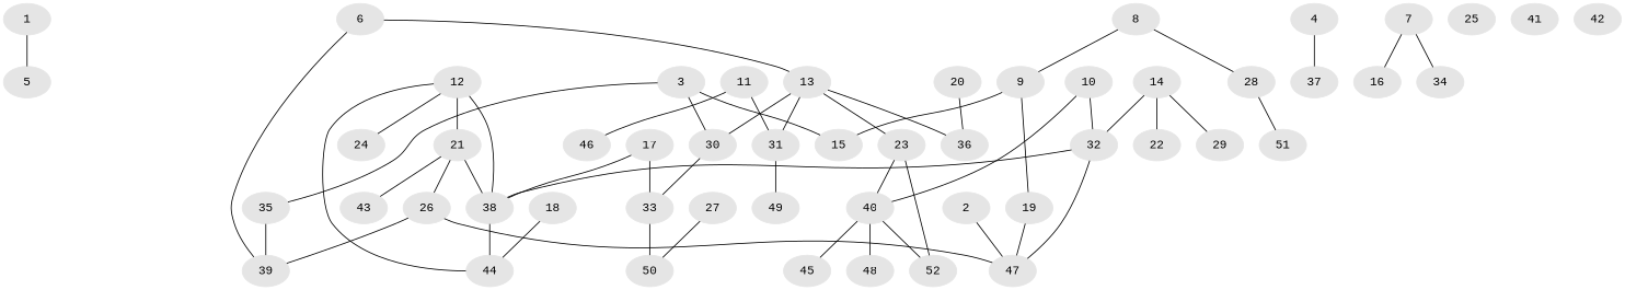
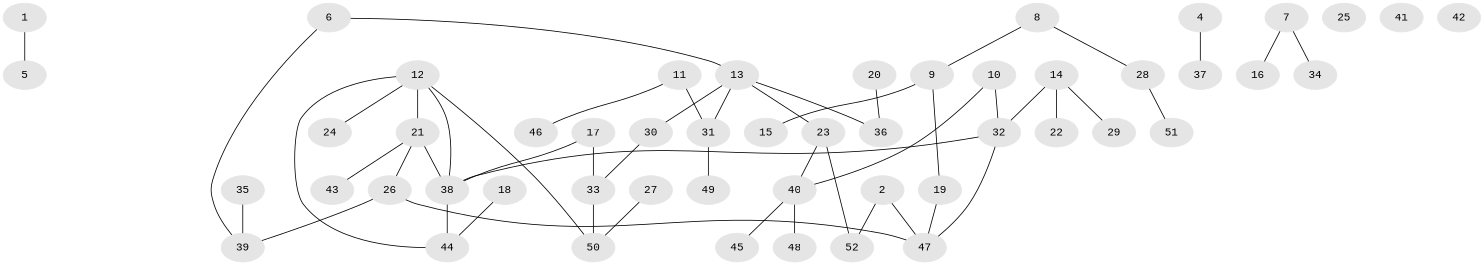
  graph {
    fontname="Liberation Mono"
    node [color=gray90 fontname="Liberation Mono" style=filled]
    edge [fontname="Liberation Mono"]
    1
    5
    2
    47
    52
-   3
    15
    30
    35
    23
    40
    33
    39
    4
    37
    6
    13
    31
    36
    7
    16
    34
    8
    9
    28
    19
    51
    10
    32
    38
    45
    48
    11
    46
    49
    12
    21
    24
    44
    50
    26
    43
    14
    22
    29
    17
    18
    20
    25
    27
    41
    42
    1 -- 5
    2 -- 47
-   40 -- 52
-   3 -- 15
-   3 -- 30
-   3 -- 35
+   2 -- 52
    30 -- 33
    35 -- 39
    23 -- 52
    23 -- 40
    40 -- 45
    40 -- 48
    33 -- 50
    4 -- 37
    6 -- 39
    6 -- 13
    13 -- 30
    13 -- 23
    13 -- 31
    13 -- 36
    31 -- 49
    7 -- 16
    7 -- 34
    8 -- 9
    8 -- 28
    9 -- 15
    9 -- 19
    28 -- 51
    19 -- 47
    10 -- 40
    10 -- 32
    32 -- 47
    32 -- 38
    38 -- 44
    11 -- 31
    11 -- 46
    12 -- 38
    12 -- 21
    12 -- 24
    12 -- 44
+   12 -- 50
    21 -- 38
    21 -- 26
    21 -- 43
    26 -- 47
    26 -- 39
    14 -- 32
    14 -- 22
    14 -- 29
    17 -- 33
    17 -- 38
    18 -- 44
    20 -- 36
    27 -- 50
  }
